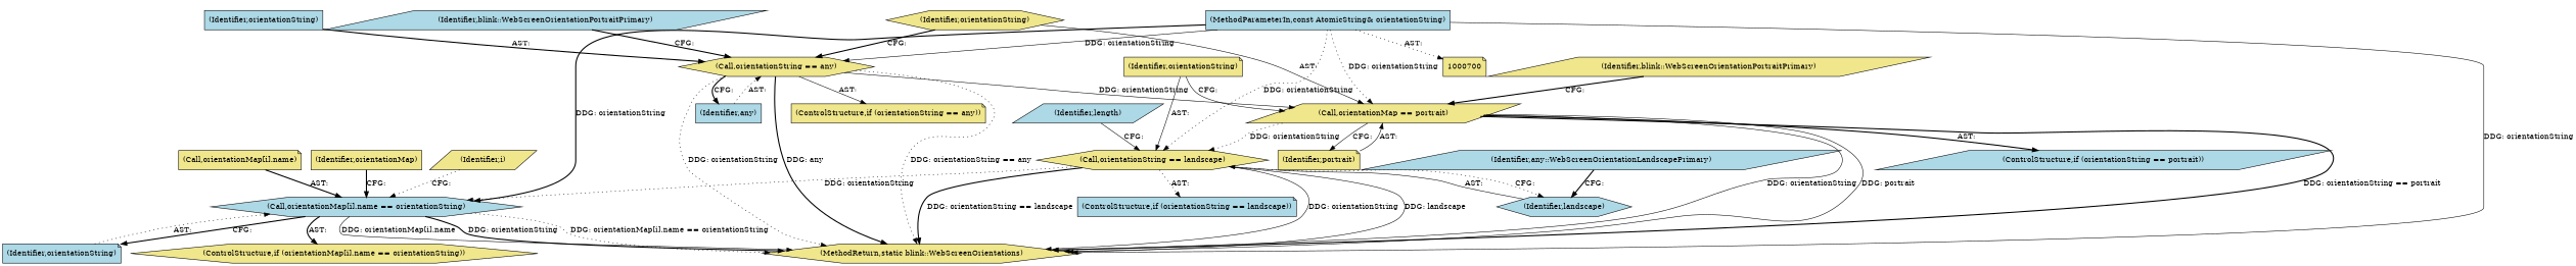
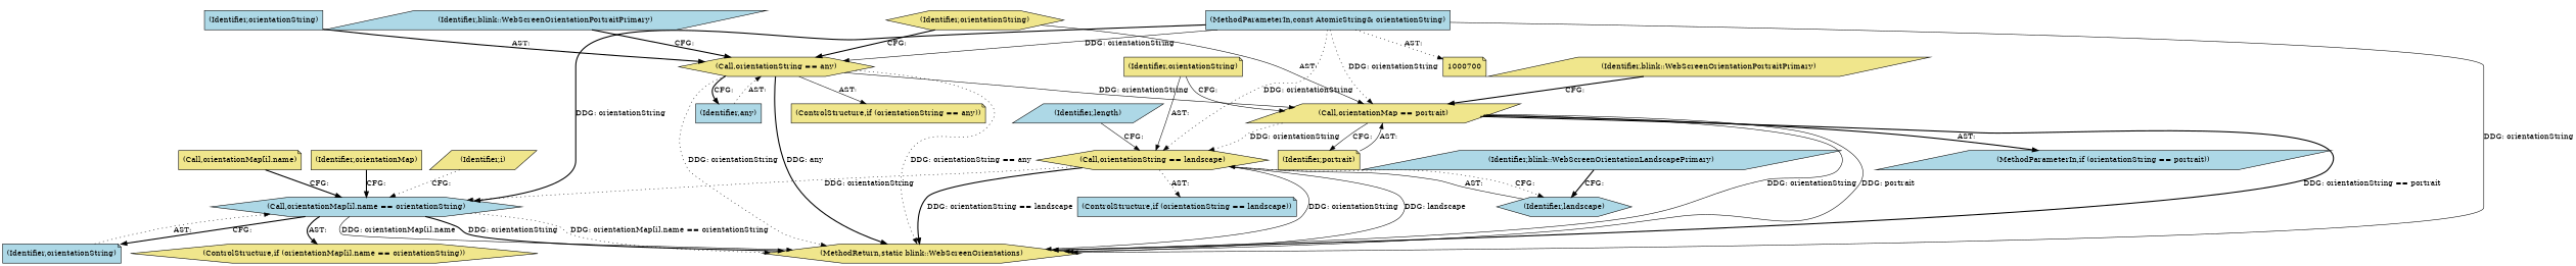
  digraph {
    node [fillcolor=khaki shape=hexagon style=filled]
    edge [style=bold]
    n1 [fillcolor=lightblue label="(Call,orientationMap[i].name == orientationString)"]
    n2 [fillcolor=lightblue label="(Identifier,orientationString)" shape=note]
    n3 [label="(ControlStructure,if (orientationMap[i].name == orientationString))"]
    n4 [label="(MethodReturn,static blink::WebScreenOrientations)"]
    n5 [label="(Call,orientationString == landscape)"]
    n6 [fillcolor=lightblue label="(Identifier,landscape)"]
    n7 [fillcolor=lightblue label="(ControlStructure,if (orientationString == landscape))" shape=note]
    n8 [label="(Call,orientationMap == portrait)" shape=parallelogram]
-   n9 [fillcolor=lightblue label="(ControlStructure,if (orientationString == portrait))" shape=parallelogram]
+   n9 [fillcolor=lightblue label="(MethodParameterIn,if (orientationString == portrait))" shape=parallelogram]
    n10 [label="(Identifier,portrait)" shape=note]
    n11 [label="(Call,orientationString == any)"]
    n12 [fillcolor=lightblue label="(Identifier,any)" shape=box]
    n13 [label="(ControlStructure,if (orientationString == any))" shape=note]
    n14 [fillcolor=lightblue label="(MethodParameterIn,const AtomicString& orientationString)" shape=box]
    n15 [label=1000700 shape=note]
    n16 [label="(Identifier,orientationString)" shape=note]
    n17 [fillcolor=lightblue label="(Identifier,orientationString)" shape=box]
    n18 [fillcolor=lightblue label="(Identifier,blink::WebScreenOrientationPortraitPrimary)" shape=parallelogram]
    n19 [fillcolor=lightblue label="(Identifier,length)" shape=parallelogram]
    n20 [label="(Identifier,orientationString)"]
    n21 [label="(Identifier,orientationMap)" shape=box]
    n22 [label="(Identifier,i)" shape=parallelogram]
    n23 [label="(Identifier,blink::WebScreenOrientationPortraitPrimary)" shape=parallelogram]
-   n24 [fillcolor=lightblue label="(Identifier,any::WebScreenOrientationLandscapePrimary)" shape=parallelogram]
+   n24 [fillcolor=lightblue label="(Identifier,blink::WebScreenOrientationLandscapePrimary)" shape=parallelogram]
    n25 [label="(Call,orientationMap[i].name)" shape=note]
    n1 -> n2 [label="CFG: "]
    n1 -> n3 [label="AST: "]
    n1 -> n4 [label="DDG: orientationMap[i].name" style=solid]
    n1 -> n4 [label="DDG: orientationString"]
    n1 -> n4 [label="DDG: orientationMap[i].name == orientationString" style=dotted]
    n2 -> n1 [label="AST: " style=dotted]
    n5 -> n1 [label="DDG: orientationString" style=dotted]
    n5 -> n4 [label="DDG: orientationString == landscape"]
    n5 -> n4 [label="DDG: orientationString" style=solid]
    n5 -> n4 [label="DDG: landscape" style=solid]
    n5 -> n6 [label="CFG: " style=dotted]
    n5 -> n7 [label="AST: " style=dotted]
    n6 -> n5 [label="AST: " style=solid]
    n8 -> n4 [label="DDG: orientationString" style=solid]
    n8 -> n4 [label="DDG: portrait" style=solid]
    n8 -> n4 [label="DDG: orientationString == portrait"]
    n8 -> n5 [label="DDG: orientationString" style=dotted]
    n8 -> n9 [label="AST: "]
    n8 -> n10 [label="CFG: " style=solid]
    n10 -> n8 [label="AST: " style=solid]
    n11 -> n4 [label="DDG: orientationString == any" style=dotted]
    n11 -> n4 [label="DDG: orientationString" style=dotted]
    n11 -> n4 [label="DDG: any"]
    n11 -> n8 [label="DDG: orientationString" style=solid]
    n11 -> n12 [label="CFG: "]
    n11 -> n13 [label="AST: " style=solid]
    n12 -> n11 [label="AST: " style=dotted]
    n14 -> n1 [label="DDG: orientationString"]
    n14 -> n4 [label="DDG: orientationString" style=solid]
    n14 -> n5 [label="DDG: orientationString" style=dotted]
    n14 -> n8 [label="DDG: orientationString" style=dotted]
    n14 -> n11 [label="DDG: orientationString" style=solid]
    n14 -> n15 [label="AST: " style=dotted]
    n16 -> n5 [label="AST: " style=solid]
    n16 -> n8 [label="CFG: " style=solid]
    n17 -> n11 [label="AST: "]
    n18 -> n11 [label="CFG: "]
    n19 -> n5 [label="CFG: " style=solid]
    n20 -> n8 [label="AST: " style=solid]
    n20 -> n11 [label="CFG: "]
    n21 -> n1 [label="CFG: "]
    n22 -> n1 [label="CFG: " style=dotted]
    n23 -> n8 [label="CFG: "]
    n24 -> n6 [label="CFG: "]
-   n25 -> n1 [label="AST: "]
+   n25 -> n1 [label="CFG: "]
  }
